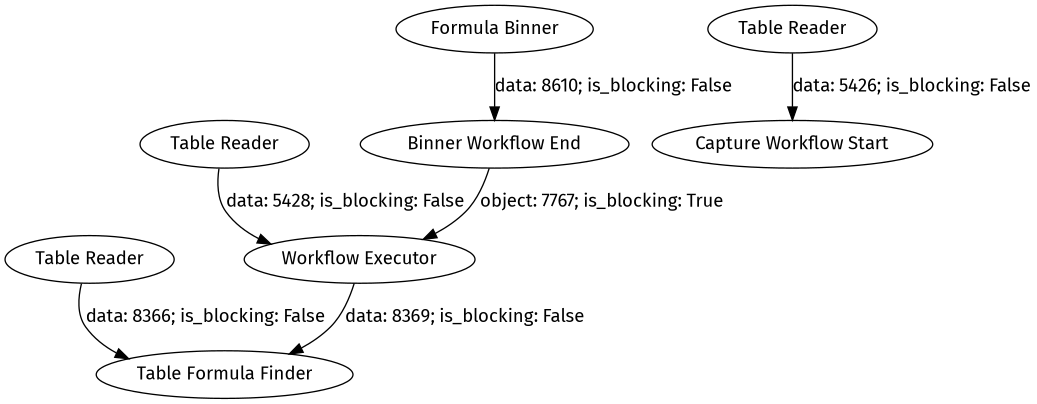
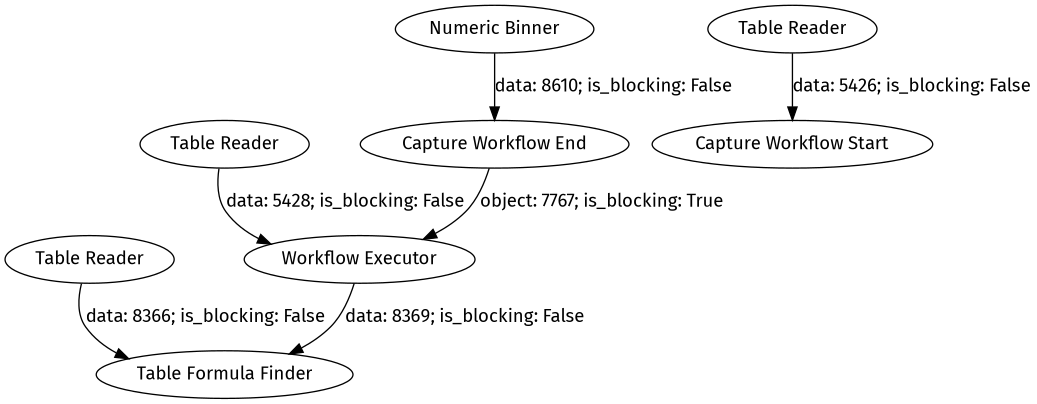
  digraph {
    fontname="Fira Sans"
    rankdir=TB
    node [fontname="Fira Sans"]
    edge [fontname="Fira Sans"]
    n1 [label="Workflow Executor"]
    n2 [label="Table Formula Finder"]
    n3 [label="Capture Workflow Start"]
    n4 [label="Table Reader"]
    n5 [label="Table Reader"]
-   n6 [label="Formula Binner"]
-   n7 [label="Binner Workflow End"]
+   n6 [label="Numeric Binner"]
+   n7 [label="Capture Workflow End"]
    n8 [label="Table Reader"]
    n1 -> n2 [label="data: 8369; is_blocking: False"]
    n4 -> n2 [label="data: 8366; is_blocking: False"]
    n5 -> n1 [label="data: 5428; is_blocking: False"]
    n6 -> n7 [label="data: 8610; is_blocking: False"]
    n7 -> n1 [label="object: 7767; is_blocking: True"]
    n8 -> n3 [label="data: 5426; is_blocking: False"]
  }
